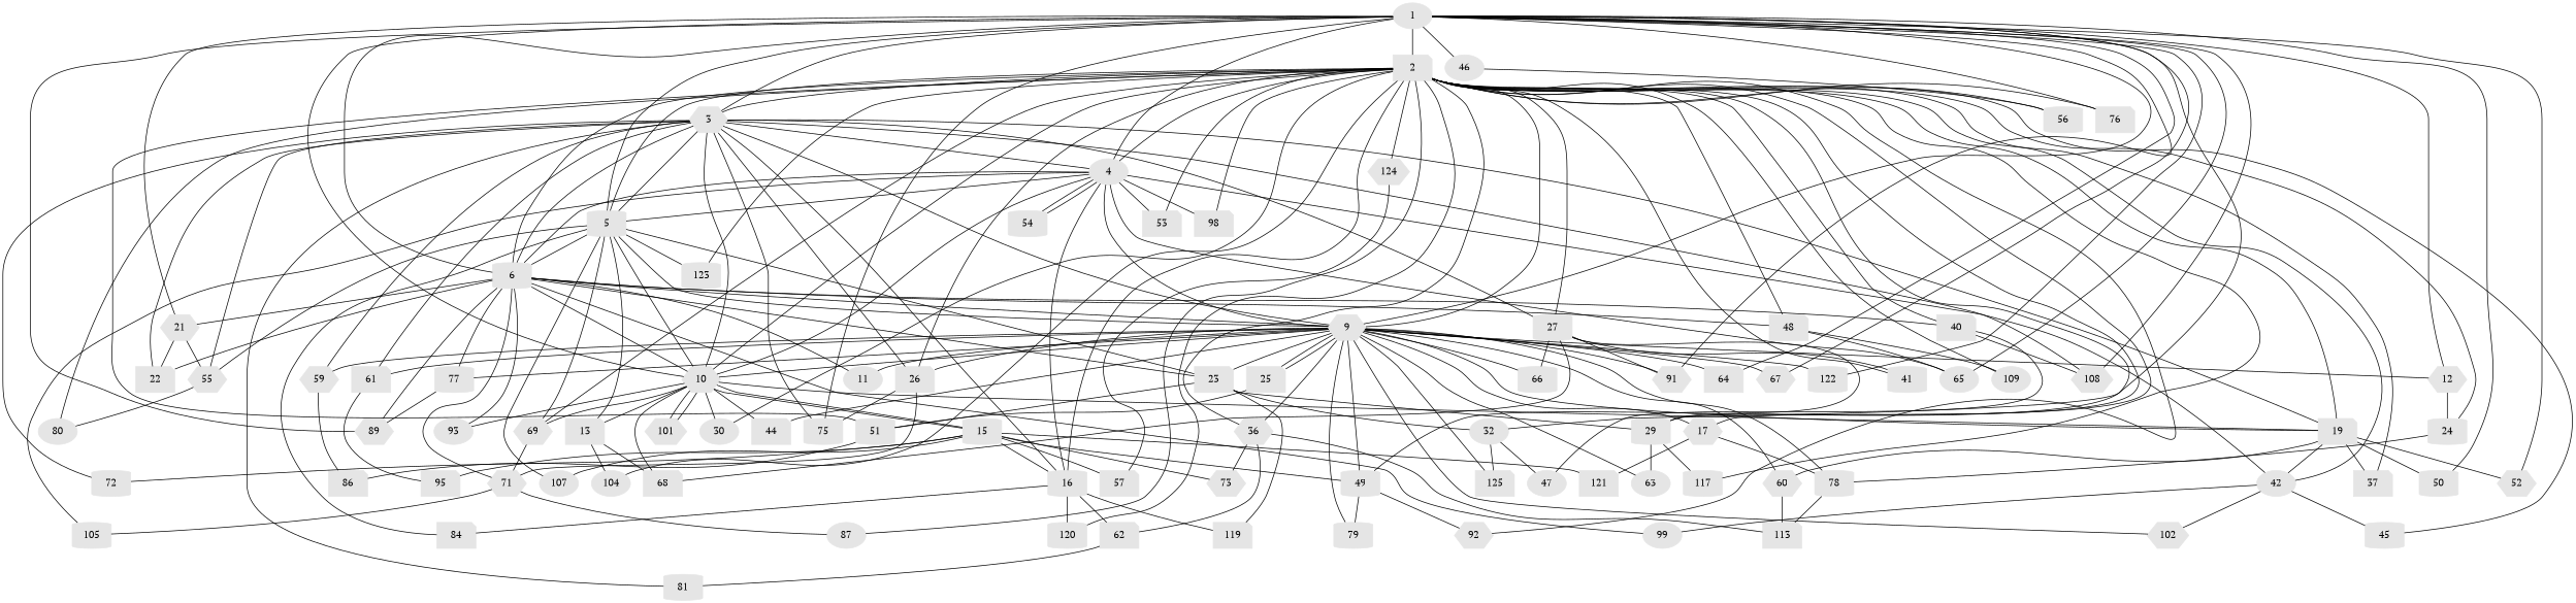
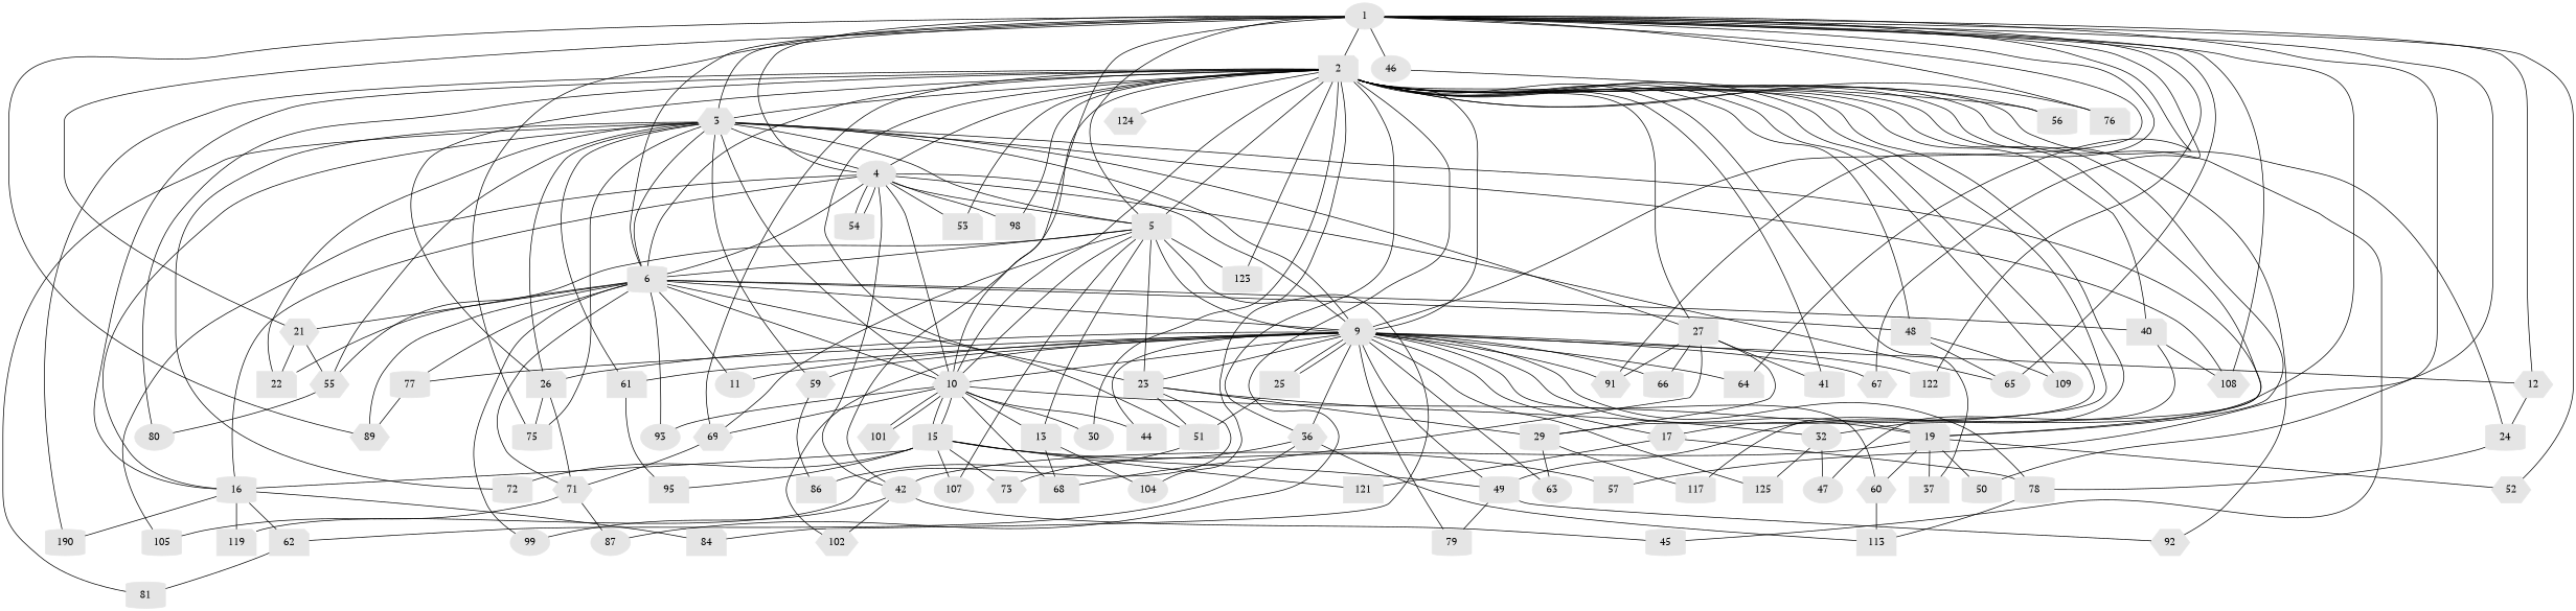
  graph {
    fontname="PT Serif"
    node [color=gray90 fontname="PT Serif" shape=note style=filled]
    edge [fontname="PT Serif"]
    1 [shape=ellipse super="+8"]
    2 [super="+7"]
    3 [shape=hexagon super="+20"]
    4 [shape=ellipse super="+100"]
    5 [shape=cylinder super="+48"]
    6 [shape=cylinder super="+38"]
    9 [shape=hexagon super="+14"]
    10 [shape=hexagon super="+18"]
    12 [shape=hexagon]
    21 [shape=hexagon super="+33"]
    46 [shape=ellipse super="+88"]
    49 [shape=cylinder super="+58"]
    50 [shape=cylinder]
    52 [shape=hexagon]
    57
    64
    65 [shape=ellipse super="+74"]
    75 [shape=cylinder super="+112"]
    76
    89 [shape=hexagon super="+111"]
    91 [shape=hexagon]
    n22 [label=67 shape=hexagon]
    108 [shape=hexagon super="+116"]
    122 [shape=cylinder]
    16 [shape=cylinder super="+34"]
    17 [shape=hexagon]
    19 [super="+31"]
    24 [shape=cylinder super="+118"]
    26 [super="+83"]
    27 [shape=cylinder super="+94"]
    n31 [label=48]
    29 [shape=cylinder super="+85"]
    30 [shape=ellipse]
    32 [shape=ellipse super="+43"]
    36 [shape=hexagon super="+67"]
    37
    40
    41 [shape=cylinder]
    42 [shape=ellipse super="+103"]
    45 [shape=cylinder]
    51 [shape=cylinder]
    53
    56 [shape=cylinder]
    69 [shape=hexagon super="+70"]
    80 [shape=ellipse super="+96"]
    87 [shape=ellipse]
    92 [shape=hexagon]
    98
    104 [shape=ellipse]
    109 [shape=ellipse]
    117 [shape=cylinder]
-   120 [shape=cylinder]
+   120 [shape=cylinder label=190]
    123 [shape=cylinder]
    124 [shape=hexagon]
    22
    55 [shape=hexagon super="+126"]
    59 [shape=hexagon super="+82"]
    61
    72 [shape=cylinder]
    81 [shape=cylinder]
    54 [shape=cylinder]
    105 [shape=cylinder]
    13
    23 [super="+106"]
    84
    107 [shape=ellipse]
    11 [shape=ellipse]
    71 [shape=hexagon super="+115"]
    77 [shape=cylinder]
    93 [shape=ellipse]
    99 [shape=ellipse]
    25 [super="+110"]
    44
    60 [shape=hexagon super="+114"]
    63 [shape=ellipse]
    66 [shape=cylinder]
    78 [shape=cylinder]
    79 [shape=cylinder]
    102 [shape=hexagon]
    125
    15 [shape=cylinder super="+39"]
    68 [super="+90"]
    101 [shape=hexagon]
    62
    119
    121
    47 [shape=ellipse]
    73 [shape=hexagon]
    113
    86
    95
    1 -- 2 [weight=4]
    1 -- 3 [weight=2]
    1 -- 4 [weight=2]
    1 -- 5 [weight=2]
    1 -- 6 [weight=2]
    1 -- 9 [weight=2]
    1 -- 10 [weight=2]
    1 -- 12
    1 -- 21
    1 -- 46 [weight=3]
    1 -- 49
    1 -- 50
    1 -- 52
-   124 -- 57
+   1 -- 57
    1 -- 64
    1 -- 65
    1 -- 75
    1 -- 76
    1 -- 89
    1 -- 91
    1 -- n22
    1 -- 108
    1 -- 122
    2 -- 3 [weight=2]
    2 -- 4 [weight=3]
    2 -- 5 [weight=2]
    2 -- 6 [weight=3]
    2 -- 9 [weight=2]
    2 -- 10 [weight=3]
    2 -- 76
    2 -- 16
    2 -- 17
    2 -- 19
    2 -- 24
    2 -- 26
    2 -- 27
    2 -- n31
    2 -- 29
    2 -- 30
    2 -- 32 [weight=2]
    2 -- 36 [weight=2]
    2 -- 37
    2 -- 40
    2 -- 41
    2 -- 42
    2 -- 45
    2 -- 51
    2 -- 53
    2 -- 56
    2 -- 69
    2 -- 80 [weight=2]
    2 -- 87
    2 -- 92
    2 -- 98
    2 -- 104
    2 -- 109
    2 -- 117
    2 -- 120
    2 -- 123
    2 -- 124
    3 -- 4
    3 -- 5
    3 -- 6
    3 -- 9
    3 -- 10
    3 -- 75
    3 -- 108
    3 -- 16
    3 -- 19
    3 -- 26
    3 -- 27
    3 -- 22
    3 -- 55
    3 -- 59
    3 -- 61
    3 -- 72
    3 -- 81
    4 -- 5
    4 -- 6
    4 -- 9
    4 -- 10
    4 -- 65
    4 -- 16
    4 -- 42
    4 -- 53
    4 -- 98
    4 -- 54
    4 -- 54
    4 -- 105
    5 -- 6
    5 -- 9
    5 -- 10
    5 -- 69
    5 -- 123
    5 -- 55
    5 -- 13
    5 -- 23
    5 -- 84
    5 -- 107
    6 -- 9
    6 -- 10
    6 -- 21
    6 -- 89
    6 -- n31
    6 -- 40
    6 -- 22
    6 -- 23
    6 -- 11
    6 -- 71
    6 -- 77
    6 -- 93
    6 -- 99
    9 -- 10 [weight=2]
    9 -- 12
    9 -- 49
    9 -- 64
    9 -- 91
    9 -- n22
    9 -- 122
    9 -- 17
    9 -- 19
    9 -- 26
    9 -- 36
    9 -- 59 [weight=2]
    9 -- 61
    9 -- 23
    9 -- 11
    9 -- 77
    9 -- 25
    9 -- 25
    9 -- 44
    9 -- 60
    9 -- 63
    9 -- 66
    9 -- 78
    9 -- 79
    9 -- 102
    9 -- 125
    10 -- 19
    10 -- 30
    10 -- 69
    10 -- 13
    10 -- 93
    10 -- 44
    10 -- 15
    10 -- 15
    10 -- 68
    10 -- 101
    10 -- 101
    12 -- 24
    21 -- 22
    21 -- 55
    46 -- 56
    49 -- 92
    49 -- 79
    16 -- 120
    16 -- 84
    16 -- 62
    16 -- 119
    17 -- 78
    17 -- 121
    19 -- 50
    19 -- 52
    19 -- 37
    19 -- 42
    19 -- 60
    24 -- 78
    26 -- 75
    26 -- 71
    27 -- 91
    27 -- 29
    27 -- 41
    27 -- 66
    27 -- 68
    n31 -- 65
    n31 -- 109
    29 -- 117
    29 -- 63
    32 -- 125
    32 -- 47
    36 -- 62
    36 -- 73
    36 -- 113
    40 -- 108
    40 -- 47
    42 -- 45
    42 -- 99
    42 -- 102
    51 -- 86
    69 -- 71
    55 -- 80
    59 -- 86
    61 -- 95
    13 -- 104
    13 -- 68
    23 -- 29
    23 -- 32
    23 -- 51
    23 -- 119
    71 -- 87
    71 -- 105
    77 -- 89
    25 -- 51
    60 -- 113
    78 -- 113
    15 -- 49
    15 -- 57
    15 -- 16
    15 -- 72
    15 -- 107
    15 -- 121
    15 -- 73
    15 -- 95
    62 -- 81
  }
